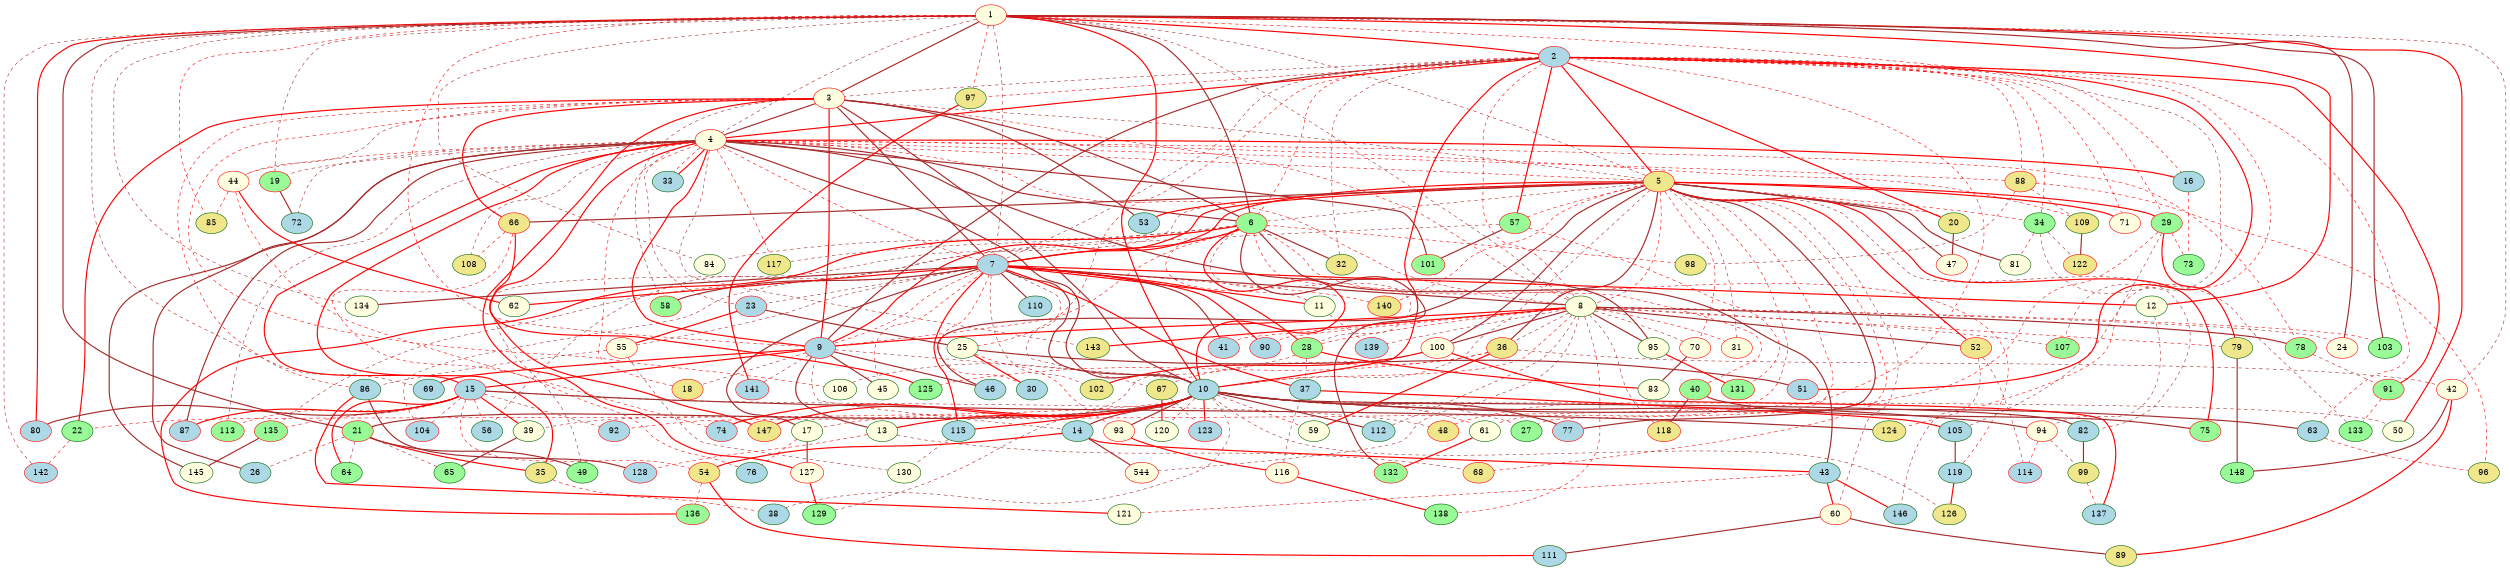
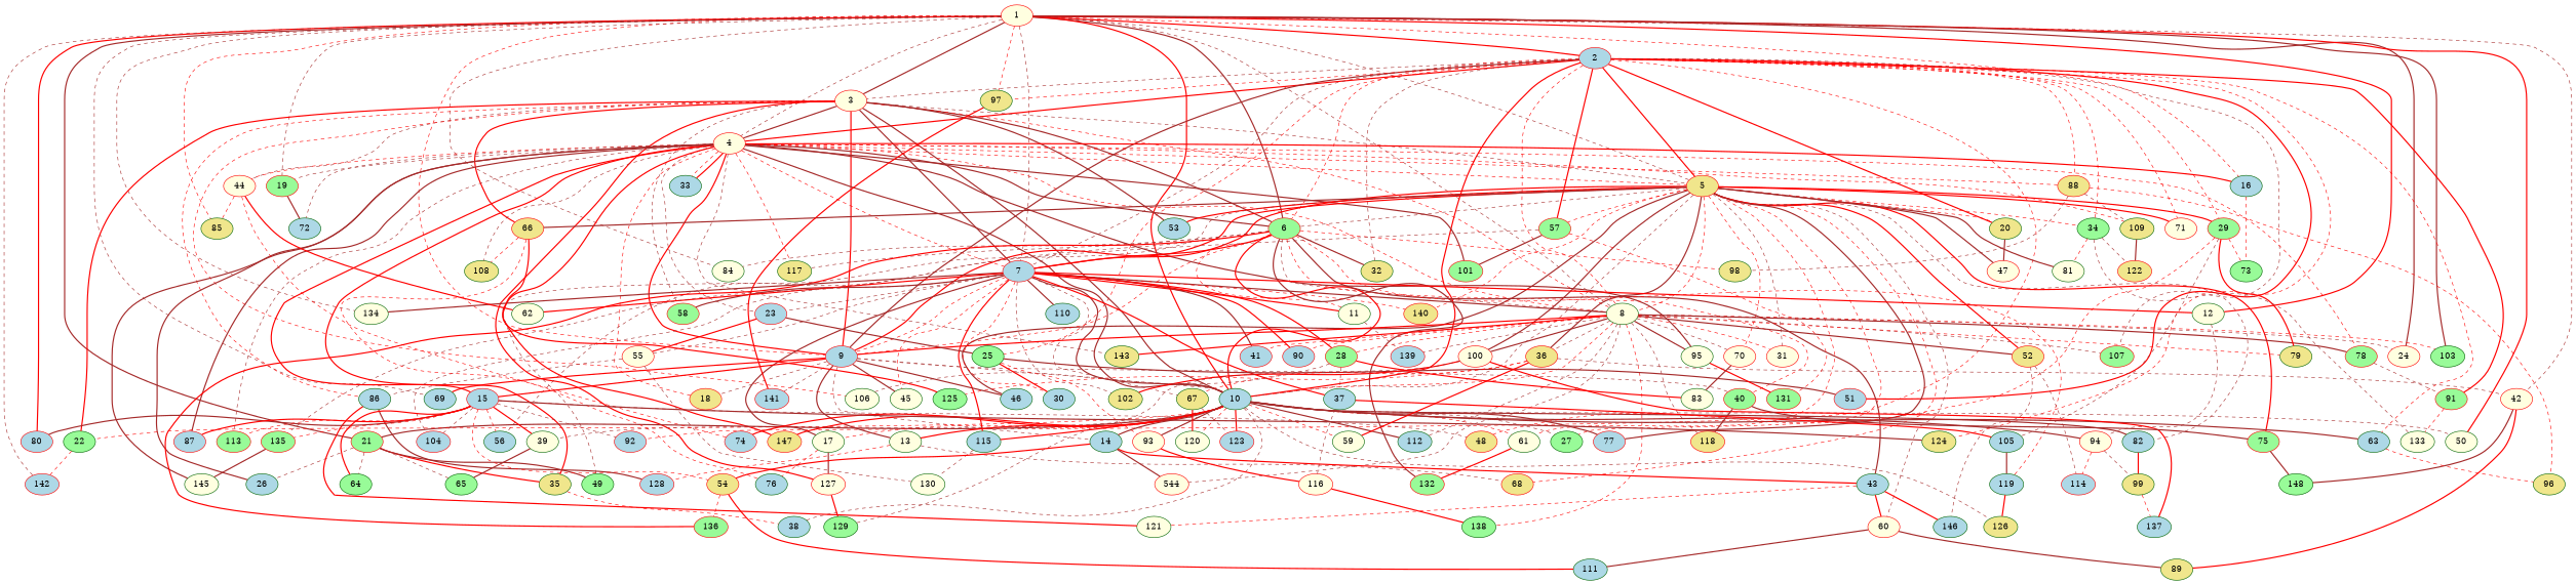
  graph {
    node [color=darkgreen fillcolor=lightblue style=filled]
    edge [color=red style=dashed]
    1 [color=red fillcolor=lightyellow]
    2 [color=red]
    3 [color=red fillcolor=lightyellow]
    4 [color=red fillcolor=lightyellow]
    5 [color=red fillcolor=khaki]
    6 [color=red fillcolor=palegreen]
    7 [color=red]
    8 [fillcolor=lightyellow]
    9 [color=red]
    10
    12 [fillcolor=lightyellow]
    16
    19 [color=red fillcolor=palegreen]
    21 [color=red fillcolor=palegreen]
    24 [color=red fillcolor=lightyellow]
    42 [color=red fillcolor=lightyellow]
    50 [fillcolor=lightyellow]
    69
    80 [color=red]
    84 [fillcolor=lightyellow]
    85 [fillcolor=khaki]
    97 [fillcolor=khaki]
    103 [fillcolor=palegreen]
    134 [fillcolor=lightyellow]
    142 [color=red]
    20 [fillcolor=khaki]
-   25 [fillcolor=lightyellow]
+   25 [fillcolor=palegreen]
    29 [color=red fillcolor=palegreen]
    32 [fillcolor=khaki]
    34 [fillcolor=palegreen]
    51 [color=red]
    57 [color=red fillcolor=palegreen]
    63
    71 [color=red fillcolor=lightyellow]
    88 [color=red fillcolor=khaki]
    91 [color=red fillcolor=palegreen]
    92 [color=red]
    107 [color=red fillcolor=palegreen]
    124 [fillcolor=khaki]
    22 [fillcolor=palegreen]
    44 [color=red fillcolor=lightyellow]
    53
    58 [color=red fillcolor=palegreen]
    66 [color=red fillcolor=khaki]
    86
    106 [fillcolor=lightyellow]
    127 [color=red fillcolor=lightyellow]
    15 [color=red]
    18 [color=red fillcolor=khaki]
    23 [color=red]
    26
    33
    35 [fillcolor=khaki]
    72
    78 [color=red fillcolor=palegreen]
    87 [color=red]
    95 [fillcolor=lightyellow]
    101 [color=red fillcolor=palegreen]
    108 [fillcolor=khaki]
    109 [fillcolor=khaki]
    113 [color=red fillcolor=palegreen]
    117 [fillcolor=khaki]
    143 [fillcolor=khaki]
    145 [fillcolor=lightyellow]
    147 [color=red fillcolor=khaki]
    27 [fillcolor=palegreen]
    31 [color=red fillcolor=lightyellow]
    36 [color=red fillcolor=khaki]
    46
    47 [color=red fillcolor=lightyellow]
    49 [fillcolor=palegreen]
    52 [color=red fillcolor=khaki]
    60 [color=red fillcolor=lightyellow]
    61 [fillcolor=lightyellow]
    68 [color=red fillcolor=khaki]
    70 [color=red fillcolor=lightyellow]
    75 [color=red fillcolor=palegreen]
    77 [color=red]
    81 [fillcolor=lightyellow]
    82
    100 [color=red fillcolor=lightyellow]
    140 [color=red fillcolor=khaki]
    11 [fillcolor=lightyellow]
    40 [color=red fillcolor=palegreen]
    43
    56
    98 [fillcolor=khaki]
    119
    132 [color=red fillcolor=palegreen]
    136 [color=red fillcolor=palegreen]
    17 [fillcolor=lightyellow]
    28 [color=red fillcolor=palegreen]
    30
    37
    41 [color=red]
    45 [fillcolor=lightyellow]
    55 [color=red fillcolor=lightyellow]
    62 [fillcolor=lightyellow]
    67 [fillcolor=khaki]
    90 [color=red]
    102 [fillcolor=khaki]
    104 [color=red]
    110
    115
    79 [fillcolor=khaki]
    112
    118 [color=red fillcolor=khaki]
    138 [fillcolor=palegreen]
    139 [color=red]
    n110 [color=red fillcolor=lightyellow label=544]
    13 [fillcolor=lightyellow]
    14
    141 [color=red]
    38
    39 [fillcolor=lightyellow]
    59 [fillcolor=lightyellow]
    74 [color=red]
    93 [color=red fillcolor=lightyellow]
    94 [color=red fillcolor=lightyellow]
    120 [fillcolor=lightyellow]
    123 [color=red]
    126 [fillcolor=khaki]
    73 [fillcolor=palegreen]
    64 [fillcolor=palegreen]
    65 [fillcolor=palegreen]
    89 [fillcolor=khaki]
    148 [fillcolor=palegreen]
    48 [color=red fillcolor=khaki]
    105
    122 [color=red fillcolor=khaki]
-   133 [fillcolor=palegreen]
+   133 [fillcolor=lightyellow]
    135 [color=red fillcolor=palegreen]
    131 [color=red fillcolor=palegreen]
    96 [fillcolor=khaki]
    76
    125 [fillcolor=palegreen]
    128 [color=red]
    121 [fillcolor=lightyellow]
    129 [fillcolor=palegreen]
    54 [color=red fillcolor=khaki]
    146
    114 [color=red]
    111
    83 [fillcolor=lightyellow]
    99 [fillcolor=khaki]
    137
    116 [color=red fillcolor=lightyellow]
    130 [fillcolor=lightyellow]
    1 -- 2 [style=bold]
    1 -- 3 [color=brown style=bold]
    1 -- 4 [color=brown]
    1 -- 5 [color=brown]
    1 -- 6 [color=brown style=bold]
    1 -- 7 [color=brown]
    1 -- 8 [color=brown]
    1 -- 9
    1 -- 10 [style=bold]
    1 -- 12 [style=bold]
    1 -- 16
    1 -- 19 [color=brown]
    1 -- 21 [color=brown style=bold]
    1 -- 24 [color=brown style=bold]
    1 -- 42 [color=brown]
    1 -- 50 [style=bold]
    1 -- 69 [color=brown]
    1 -- 80 [style=bold]
    1 -- 84 [color=brown]
    1 -- 85
    1 -- 97
    1 -- 103 [color=brown style=bold]
    1 -- 134 [color=brown]
    1 -- 142 [color=brown]
    2 -- 3 [color=brown]
    2 -- 4 [style=bold]
    2 -- 5 [style=bold]
    2 -- 6
    2 -- 7 [color=brown]
    2 -- 8
    2 -- 9 [color=brown style=bold]
    2 -- 10 [style=bold]
    2 -- 97
    2 -- 20 [style=bold]
    2 -- 25
    2 -- 29
    2 -- 32 [color=brown]
    2 -- 34
    2 -- 51 [style=bold]
    2 -- 57 [style=bold]
    2 -- 63
    2 -- 71
    2 -- 88
    2 -- 91 [style=bold]
    2 -- 92
    2 -- 107 [color=brown]
    2 -- 124
    3 -- 4 [color=brown style=bold]
    3 -- 5 [color=brown]
    3 -- 6 [color=brown style=bold]
    3 -- 7 [color=brown style=bold]
    3 -- 8
    3 -- 9 [style=bold]
    3 -- 10 [color=brown style=bold]
    3 -- 22 [style=bold]
    3 -- 44 [color=brown]
    3 -- 53 [color=brown style=bold]
    3 -- 58 [color=brown]
    3 -- 66 [style=bold]
    3 -- 86
    3 -- 106
    3 -- 127 [style=bold]
    4 -- 5
    4 -- 6 [color=brown style=bold]
    4 -- 7
    4 -- 8
    4 -- 9 [style=bold]
    4 -- 10 [color=brown style=bold]
    4 -- 16 [style=bold]
    4 -- 19 [color=brown]
    4 -- 88
    4 -- 44
    4 -- 15 [style=bold]
    4 -- 18
    4 -- 23 [color=brown]
    4 -- 26 [color=brown style=bold]
    4 -- 33
    4 -- 33 [style=bold]
    4 -- 35 [style=bold]
    4 -- 72 [color=brown]
    4 -- 78
    4 -- 87 [color=brown style=bold]
    4 -- 95 [color=brown style=bold]
    4 -- 101 [color=brown style=bold]
    4 -- 108 [color=brown]
    4 -- 109
    4 -- 113 [color=brown]
    4 -- 117
    4 -- 143 [color=brown]
    4 -- 145 [color=brown style=bold]
    4 -- 147 [style=bold]
    5 -- 6 [color=brown]
    5 -- 7 [style=bold]
    5 -- 8
    5 -- 9 [style=bold]
    5 -- 10 [color=brown]
    5 -- 20
    5 -- 29 [style=bold]
    5 -- 34
    5 -- 57
    5 -- 71 [style=bold]
    5 -- 53 [style=bold]
    5 -- 66 [color=brown style=bold]
    5 -- 27
    5 -- 31 [color=brown]
    5 -- 36 [color=brown style=bold]
    5 -- 46 [color=brown style=bold]
    5 -- 47 [color=brown style=bold]
    5 -- 49 [color=brown]
    5 -- 52 [style=bold]
    5 -- 60 [color=brown]
    5 -- 61
    5 -- 68
    5 -- 70
    5 -- 75 [style=bold]
    5 -- 77 [color=brown style=bold]
    5 -- 81 [color=brown style=bold]
    5 -- 82 [color=brown]
    5 -- 100 [color=brown style=bold]
    5 -- 140
    6 -- 7 [style=bold]
-   6 -- 28 [color=brown]
+   6 -- 8 [color=brown]
    6 -- 9
    6 -- 10 [style=bold]
    6 -- 84 [color=brown]
    6 -- 32 [color=brown style=bold]
    6 -- 117 [color=brown]
    6 -- 11
    6 -- 40
    6 -- 43 [color=brown style=bold]
    6 -- 56 [color=brown]
    6 -- 98
    6 -- 119
    6 -- 132 [color=brown style=bold]
    6 -- 136 [style=bold]
    7 -- 8 [color=brown style=bold]
    7 -- 9
    7 -- 10 [color=brown style=bold]
    7 -- 12 [style=bold]
    7 -- 134 [color=brown style=bold]
    7 -- 58 [color=brown style=bold]
    7 -- 23 [color=brown]
    7 -- 140
    7 -- 11 [style=bold]
    7 -- 17 [color=brown style=bold]
    7 -- 28 [style=bold]
    7 -- 30
    7 -- 37 [style=bold]
    7 -- 41 [color=brown style=bold]
    7 -- 45
    7 -- 55 [color=brown]
    7 -- 62 [style=bold]
    7 -- 67 [color=brown]
    7 -- 90 [style=bold]
    7 -- 102 [color=brown]
    7 -- 104 [color=brown]
    7 -- 110 [color=brown style=bold]
    7 -- 115 [style=bold]
    8 -- 9 [style=bold]
    8 -- 10
    8 -- 24 [color=brown]
    8 -- 103
    8 -- 107 [color=brown]
    8 -- 78 [color=brown style=bold]
    8 -- 95 [color=brown style=bold]
    8 -- 143 [style=bold]
    8 -- 31
    8 -- 36 [color=brown]
    8 -- 52 [color=brown style=bold]
    8 -- 70 [color=brown]
    8 -- 100 [color=brown style=bold]
    8 -- 28
    8 -- 41
    8 -- 90
    8 -- 79
    8 -- 112 [color=brown]
    8 -- 118 [color=brown]
    8 -- 138
    8 -- 139 [color=brown]
    8 -- n110 [color=brown]
    9 -- 10 [color=brown]
    9 -- 69 [style=bold]
    9 -- 15 [style=bold]
    9 -- 18 [color=brown]
    9 -- 46 [color=brown style=bold]
+   9 -- 40 [color=brown]
    9 -- 45 [color=brown style=bold]
    9 -- 13 [color=brown style=bold]
    9 -- 14 [color=brown]
    9 -- 141 [color=brown]
    10 -- 21 [color=brown style=bold]
    10 -- 50 [color=brown]
    10 -- 63 [color=brown style=bold]
    10 -- 22
    10 -- 147 [style=bold]
    10 -- 27 [color=brown]
    10 -- 61
    10 -- 77 [color=brown style=bold]
    10 -- 82 [color=brown style=bold]
    10 -- 17
    10 -- 115 [style=bold]
    10 -- 112 [color=brown style=bold]
    10 -- 13 [style=bold]
    10 -- 14 [color=brown style=bold]
    10 -- 38 [color=brown]
    10 -- 39 [color=brown]
    10 -- 59
    10 -- 74 [style=bold]
    10 -- 93 [color=brown style=bold]
    10 -- 94 [color=brown style=bold]
    10 -- 120
    10 -- 123 [style=bold]
    10 -- 126 [color=brown]
    12 -- 94 [color=brown]
    16 -- 73
    19 -- 72 [color=brown style=bold]
    21 -- 26 [color=brown]
    21 -- 35 [style=bold]
    21 -- 49 [color=brown style=bold]
    21 -- 64 [color=brown]
    21 -- 65 [color=brown]
    42 -- 89 [style=bold]
    42 -- 148 [color=brown style=bold]
    97 -- 141 [style=bold]
    20 -- 47 [color=brown style=bold]
    25 -- 51 [color=brown style=bold]
    25 -- 30 [style=bold]
    25 -- 93
    29 -- 79 [style=bold]
    29 -- 73
    29 -- 48
    29 -- 105 [color=brown]
    34 -- 81
    34 -- 122 [color=brown]
    34 -- 133 [color=brown]
    57 -- 101 [color=brown style=bold]
    57 -- 135 [color=brown]
    57 -- 131
    63 -- 96
    88 -- 109 [color=brown]
    88 -- 98 [color=brown]
    88 -- 96
    91 -- 133
    22 -- 142
    44 -- 85
    44 -- 62 [style=bold]
    44 -- 74
    66 -- 108
    66 -- 76
    66 -- 125 [style=bold]
    86 -- 128 [color=brown style=bold]
    86 -- 121 [style=bold]
    127 -- 129 [style=bold]
    15 -- 80 [color=brown style=bold]
    15 -- 92 [color=brown]
    15 -- 124 [color=brown style=bold]
    15 -- 87 [style=bold]
    15 -- 113
    15 -- 56
    15 -- 104 [color=brown]
    15 -- 39 [style=bold]
    15 -- 64 [style=bold]
    15 -- 48 [color=brown]
    15 -- 135
    15 -- 54
    23 -- 25 [color=brown style=bold]
    23 -- 55 [style=bold]
    35 -- 38
    78 -- 91 [color=brown]
    95 -- 131 [style=bold]
    109 -- 122 [color=brown style=bold]
    36 -- 42 [color=brown]
    36 -- 67
    36 -- 59 [style=bold]
    36 -- 125
    52 -- 146 [color=brown]
    52 -- 114 [color=brown]
    60 -- 89 [color=brown style=bold]
    60 -- 111 [color=brown style=bold]
    61 -- 132 [style=bold]
    70 -- 83 [color=brown style=bold]
    82 -- 99 [style=bold]
    100 -- 102 [style=bold]
    100 -- 129 [color=brown]
    100 -- 137 [style=bold]
    11 -- 139 [color=brown]
    40 -- 75 [color=brown style=bold]
    40 -- 118 [color=brown style=bold]
    43 -- 60 [style=bold]
    43 -- 121
    43 -- 146 [style=bold]
    119 -- 126 [style=bold]
    17 -- 127 [color=brown style=bold]
    17 -- 76
    28 -- 106 [color=brown]
    28 -- 37 [color=brown]
    28 -- 83 [style=bold]
    37 -- 105 [style=bold]
    37 -- 116 [color=brown]
    55 -- 86 [color=brown]
    55 -- 130 [color=brown]
    67 -- 120 [style=bold]
    67 -- 123 [color=brown]
    115 -- 130 [color=brown]
-   79 -- 148 [color=brown style=bold]
+   75 -- 148 [color=brown style=bold]
    13 -- 68 [color=brown]
    13 -- 128
    14 -- 43 [style=bold]
    14 -- n110 [color=brown style=bold]
    14 -- 54 [style=bold]
    39 -- 65 [color=brown style=bold]
    93 -- 116 [style=bold]
    94 -- 114
    94 -- 99 [color=brown]
    105 -- 119 [color=brown style=bold]
    135 -- 145 [color=brown style=bold]
    54 -- 136
    54 -- 111 [style=bold]
    99 -- 137
    116 -- 138 [style=bold]
  }
